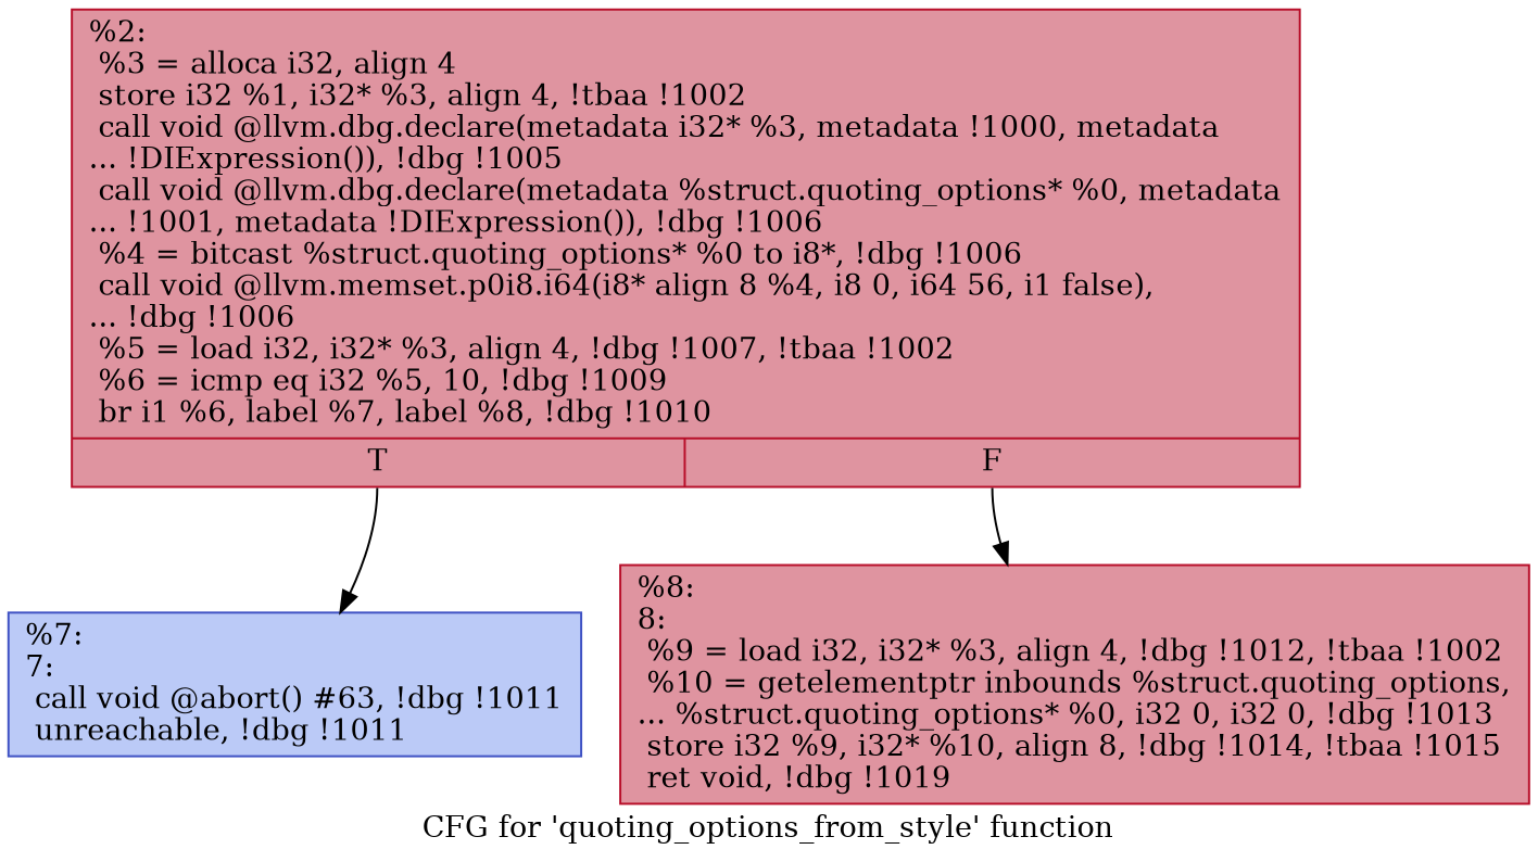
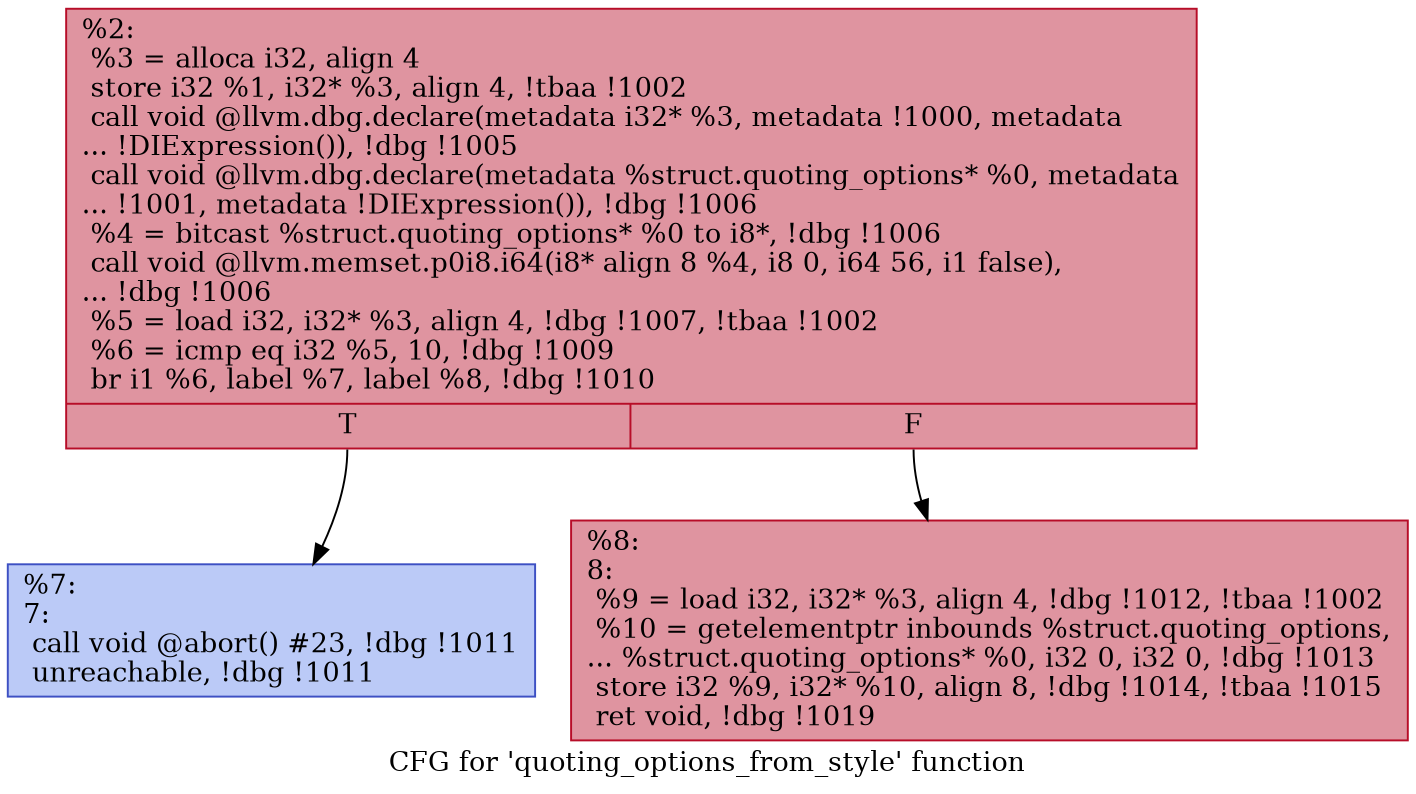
  digraph {
    label="CFG for 'quoting_options_from_style' function"
    node [color="#b70d28ff" fillcolor="#b70d2870" shape=record style=filled]
    n1 [label="{%2:\l  %3 = alloca i32, align 4\l  store i32 %1, i32* %3, align 4, !tbaa !1002\l  call void @llvm.dbg.declare(metadata i32* %3, metadata !1000, metadata\l... !DIExpression()), !dbg !1005\l  call void @llvm.dbg.declare(metadata %struct.quoting_options* %0, metadata\l... !1001, metadata !DIExpression()), !dbg !1006\l  %4 = bitcast %struct.quoting_options* %0 to i8*, !dbg !1006\l  call void @llvm.memset.p0i8.i64(i8* align 8 %4, i8 0, i64 56, i1 false),\l... !dbg !1006\l  %5 = load i32, i32* %3, align 4, !dbg !1007, !tbaa !1002\l  %6 = icmp eq i32 %5, 10, !dbg !1009\l  br i1 %6, label %7, label %8, !dbg !1010\l|{<s0>T|<s1>F}}"]
-   n2 [color="#3d50c3ff" fillcolor="#6687ed70" label="{%7:\l7:                                                \l  call void @abort() #63, !dbg !1011\l  unreachable, !dbg !1011\l}"]
+   n2 [color="#3d50c3ff" fillcolor="#6687ed70" label="{%7:\l7:                                                \l  call void @abort() #23, !dbg !1011\l  unreachable, !dbg !1011\l}"]
    n3 [label="{%8:\l8:                                                \l  %9 = load i32, i32* %3, align 4, !dbg !1012, !tbaa !1002\l  %10 = getelementptr inbounds %struct.quoting_options,\l... %struct.quoting_options* %0, i32 0, i32 0, !dbg !1013\l  store i32 %9, i32* %10, align 8, !dbg !1014, !tbaa !1015\l  ret void, !dbg !1019\l}"]
    n1 -> n2 [tailport=s0]
    n1 -> n3 [tailport=s1]
  }
